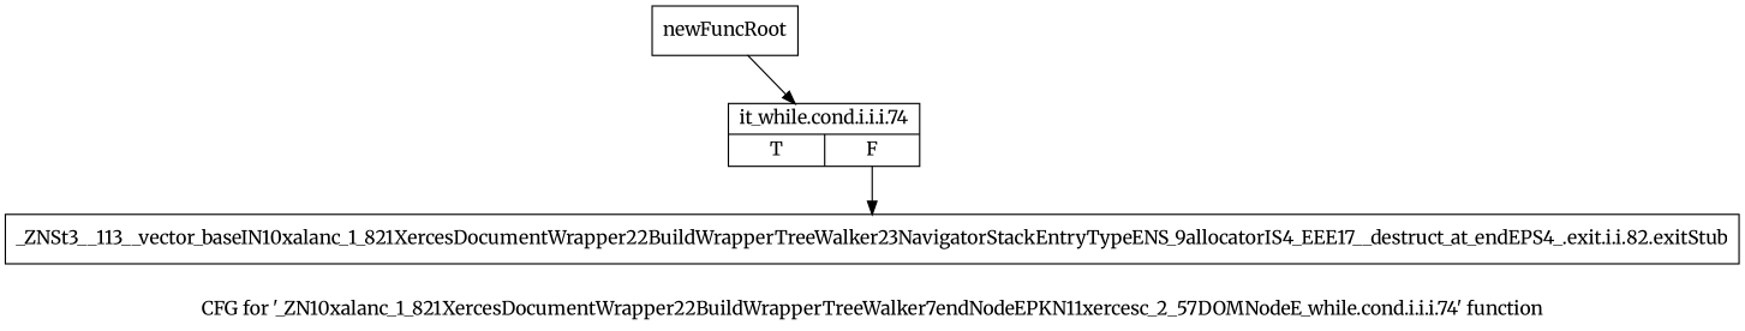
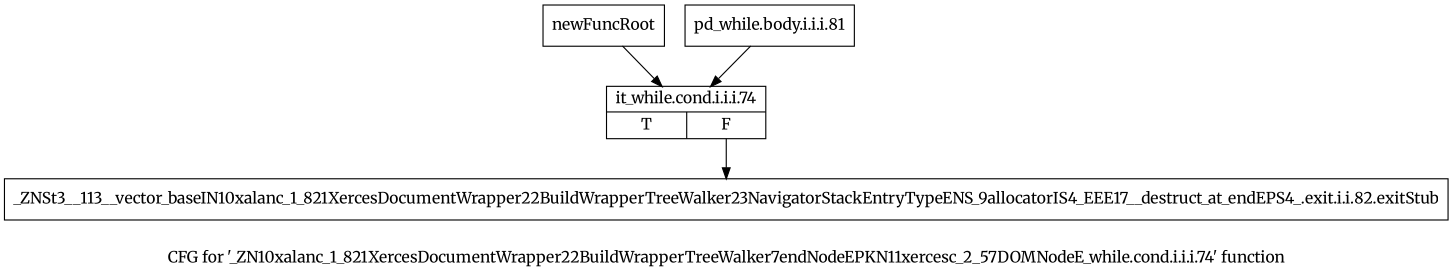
  digraph {
    fontname=Merriweather
    label="CFG for '_ZN10xalanc_1_821XercesDocumentWrapper22BuildWrapperTreeWalker7endNodeEPKN11xercesc_2_57DOMNodeE_while.cond.i.i.i.74' function"
    node [fontname=Merriweather shape=record]
    edge [fontname=Merriweather]
    n1 [label="{newFuncRoot}"]
    n2 [label="{it_while.cond.i.i.i.74|{<s0>T|<s1>F}}"]
    n3 [label="{_ZNSt3__113__vector_baseIN10xalanc_1_821XercesDocumentWrapper22BuildWrapperTreeWalker23NavigatorStackEntryTypeENS_9allocatorIS4_EEE17__destruct_at_endEPS4_.exit.i.i.82.exitStub}"]
+   n4 [label="{pd_while.body.i.i.i.81}"]
    n1 -> n2
    n2 -> n3 [tailport=s1]
+   n4 -> n2
  }
